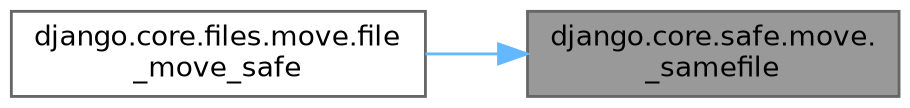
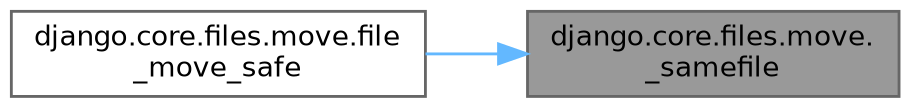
  digraph {
    rankdir=RL
    fontname="DejaVu Sans"
    node [fontname="DejaVu Sans" fontsize=10 shape=box style=filled]
-   n1 [color=gray40 fillcolor=grey60 fontcolor=black height=0.2 label="django.core.safe.move.\l_samefile" width=0.4]
+   n1 [color=gray40 fillcolor=grey60 fontcolor=black height=0.2 label="django.core.files.move.\l_samefile" width=0.4]
    n2 [color=grey40 fillcolor=white height=0.2 label="django.core.files.move.file\l_move_safe" width=0.4]
    n1 -> n2 [color=steelblue1 dir=back fontname="DejaVu Sans" fontsize=10 labelfontname=Helvetica labelfontsize=10 style=solid]
  }
